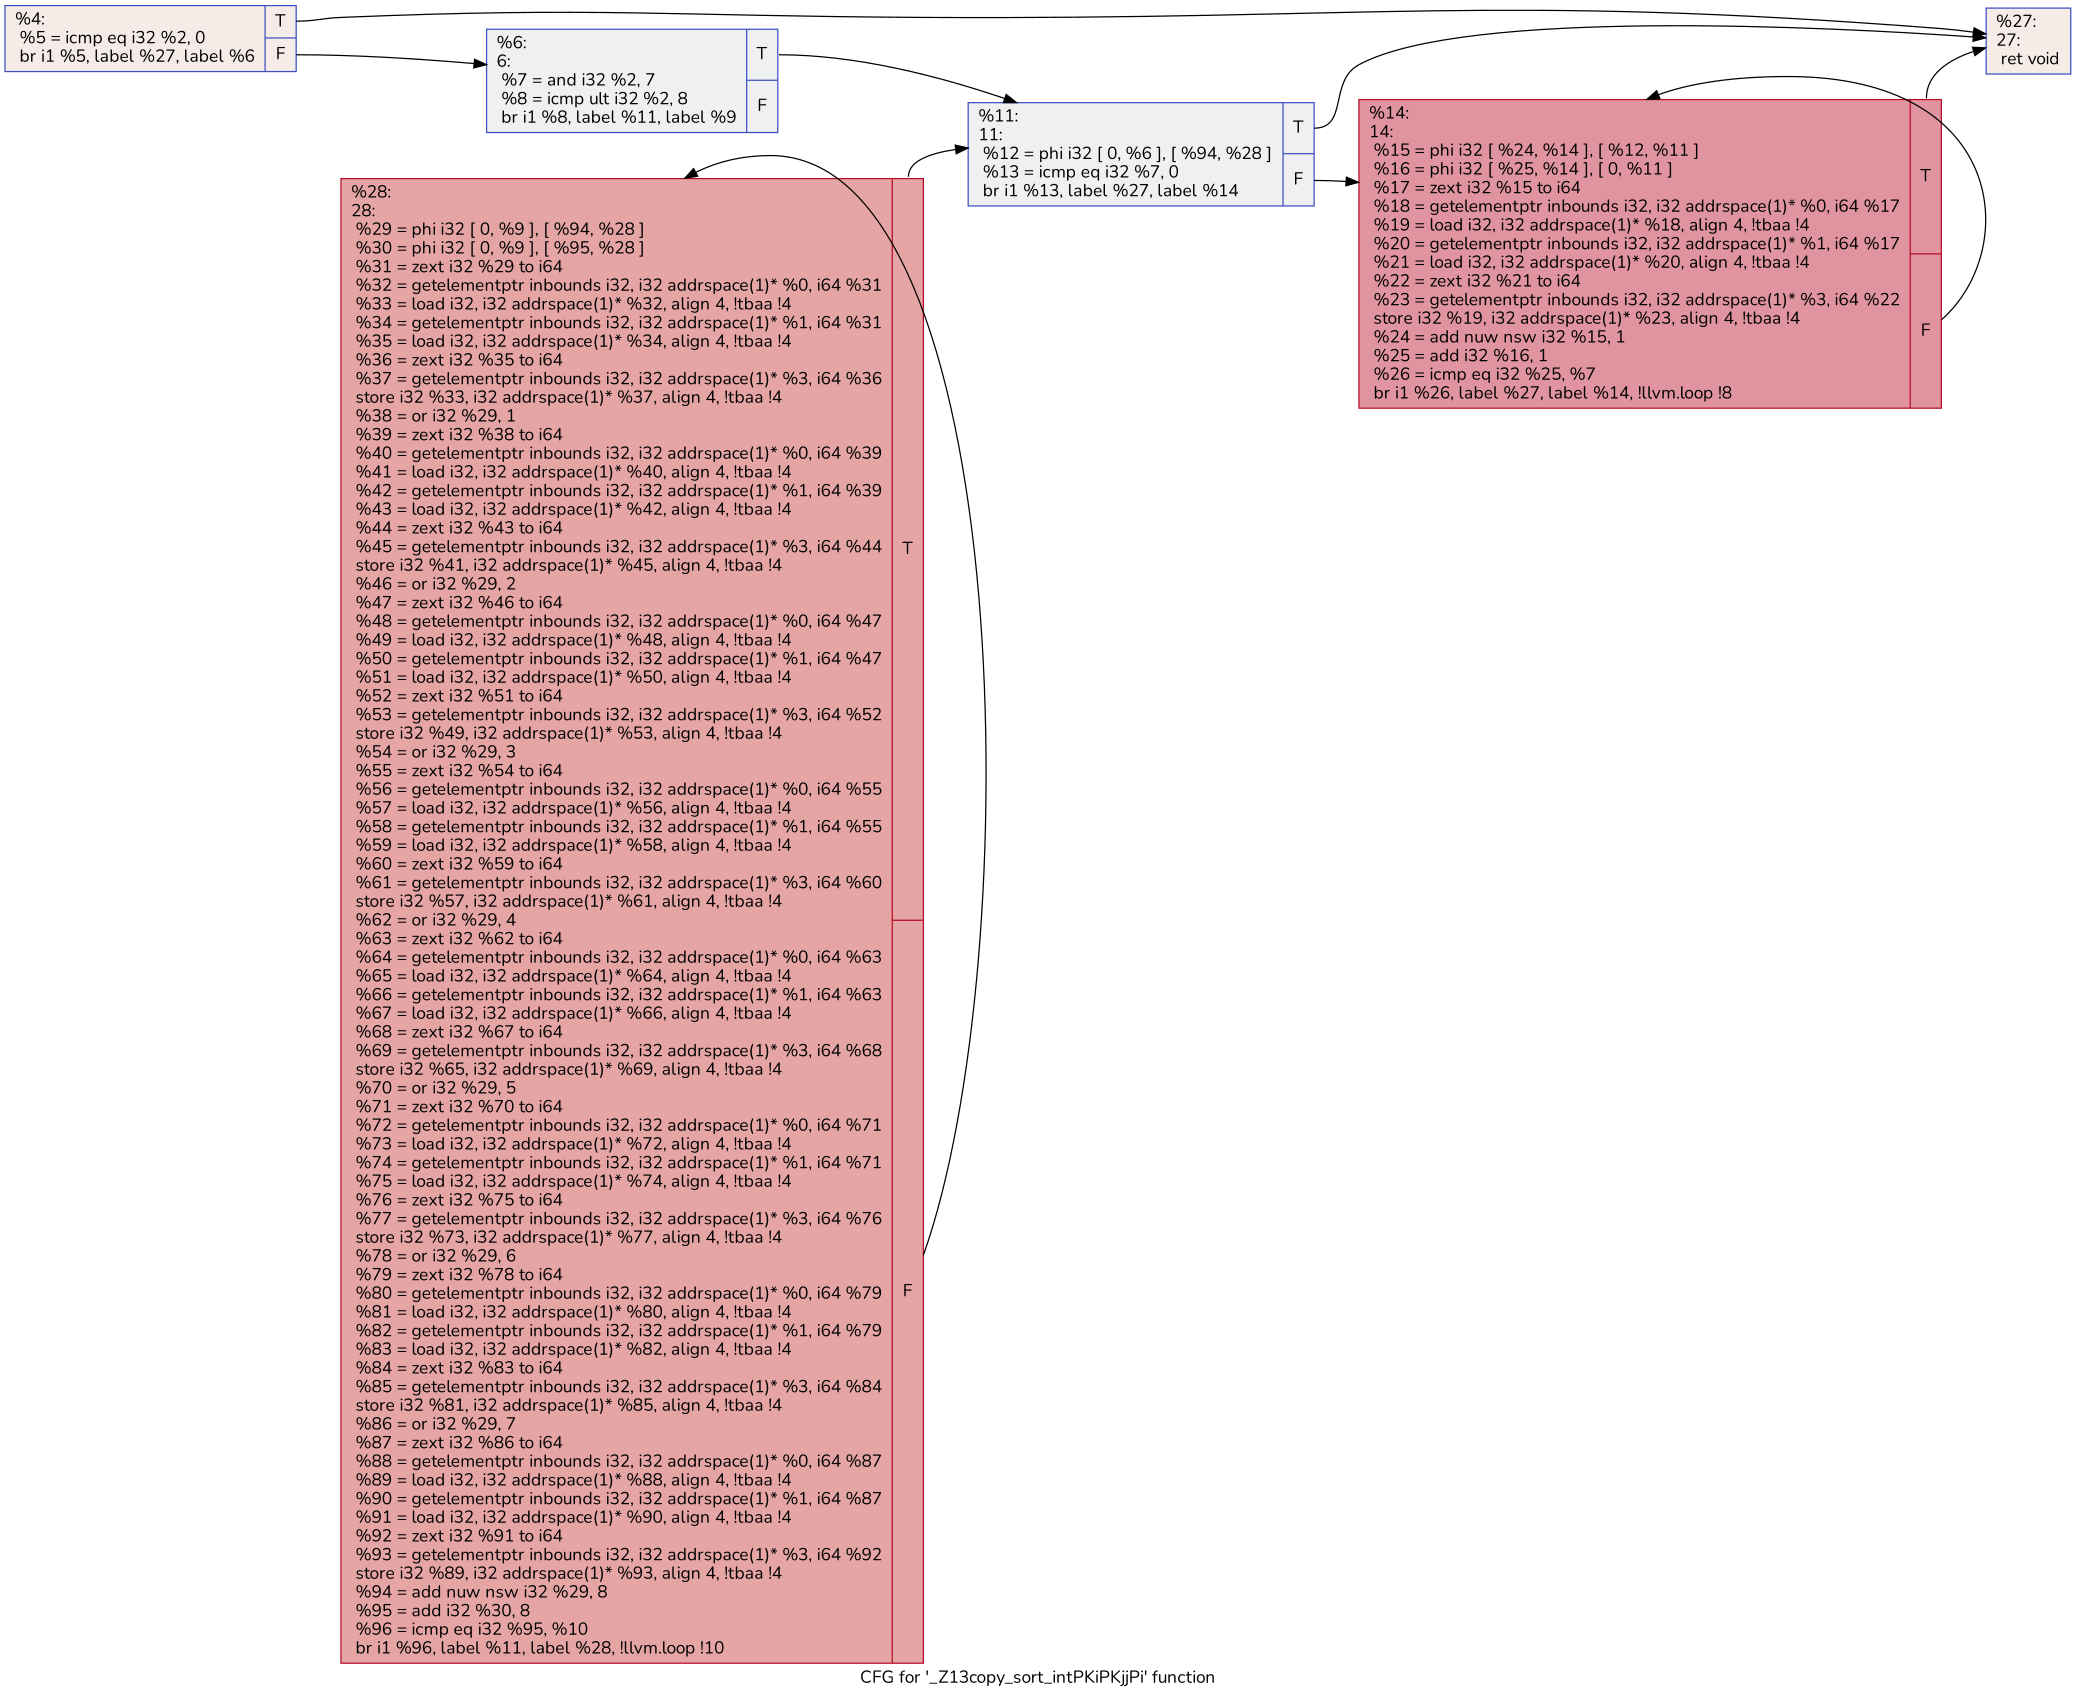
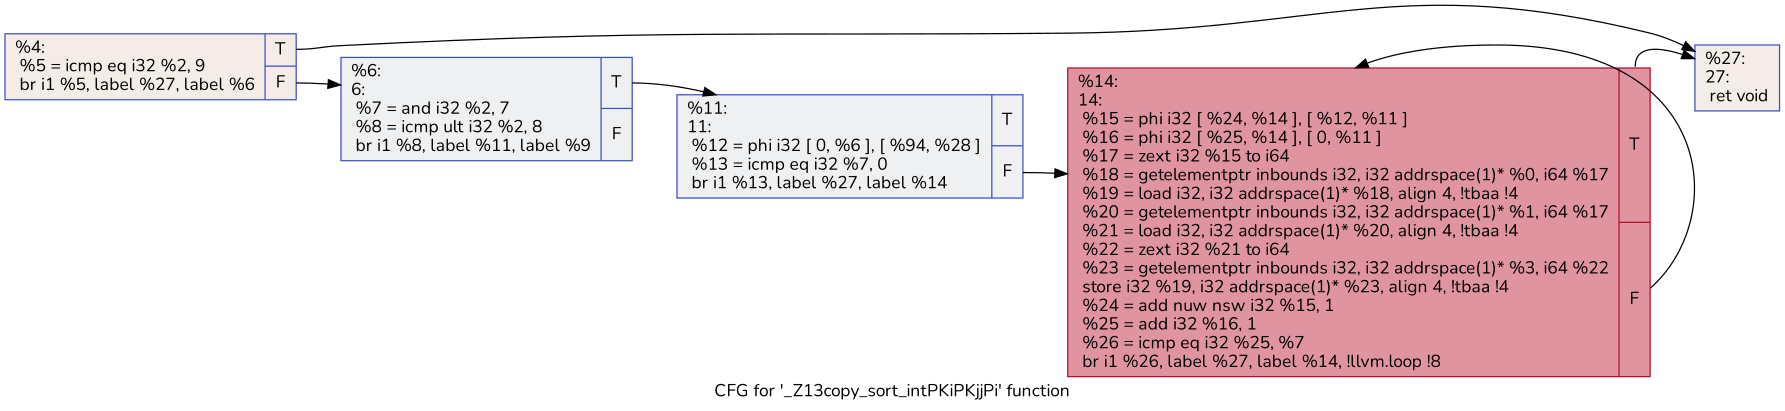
  digraph {
    fontname=Nunito
    label="CFG for '_Z13copy_sort_intPKiPKjjPi' function"
    rankdir=LR
    node [color="#3d50c3ff" fillcolor="#ead5c970" fontname=Nunito shape=record style=filled]
    edge [fontname=Nunito tailport=s0]
-   n1 [label="{%4:\l  %5 = icmp eq i32 %2, 0\l  br i1 %5, label %27, label %6\l|{<s0>T|<s1>F}}"]
+   n1 [label="{%4:\l  %5 = icmp eq i32 %2, 9\l  br i1 %5, label %27, label %6\l|{<s0>T|<s1>F}}"]
    n2 [label="{%27:\l27:                                               \l  ret void\l}"]
    n3 [fillcolor="#d9dce170" label="{%6:\l6:                                                \l  %7 = and i32 %2, 7\l  %8 = icmp ult i32 %2, 8\l  br i1 %8, label %11, label %9\l|{<s0>T|<s1>F}}"]
    n4 [fillcolor="#d9dce170" label="{%11:\l11:                                               \l  %12 = phi i32 [ 0, %6 ], [ %94, %28 ]\l  %13 = icmp eq i32 %7, 0\l  br i1 %13, label %27, label %14\l|{<s0>T|<s1>F}}"]
    n5 [color="#b70d28ff" fillcolor="#b70d2870" label="{%14:\l14:                                               \l  %15 = phi i32 [ %24, %14 ], [ %12, %11 ]\l  %16 = phi i32 [ %25, %14 ], [ 0, %11 ]\l  %17 = zext i32 %15 to i64\l  %18 = getelementptr inbounds i32, i32 addrspace(1)* %0, i64 %17\l  %19 = load i32, i32 addrspace(1)* %18, align 4, !tbaa !4\l  %20 = getelementptr inbounds i32, i32 addrspace(1)* %1, i64 %17\l  %21 = load i32, i32 addrspace(1)* %20, align 4, !tbaa !4\l  %22 = zext i32 %21 to i64\l  %23 = getelementptr inbounds i32, i32 addrspace(1)* %3, i64 %22\l  store i32 %19, i32 addrspace(1)* %23, align 4, !tbaa !4\l  %24 = add nuw nsw i32 %15, 1\l  %25 = add i32 %16, 1\l  %26 = icmp eq i32 %25, %7\l  br i1 %26, label %27, label %14, !llvm.loop !8\l|{<s0>T|<s1>F}}"]
-   n6 [color="#b70d28ff" fillcolor="#c5333470" label="{%28:\l28:                                               \l  %29 = phi i32 [ 0, %9 ], [ %94, %28 ]\l  %30 = phi i32 [ 0, %9 ], [ %95, %28 ]\l  %31 = zext i32 %29 to i64\l  %32 = getelementptr inbounds i32, i32 addrspace(1)* %0, i64 %31\l  %33 = load i32, i32 addrspace(1)* %32, align 4, !tbaa !4\l  %34 = getelementptr inbounds i32, i32 addrspace(1)* %1, i64 %31\l  %35 = load i32, i32 addrspace(1)* %34, align 4, !tbaa !4\l  %36 = zext i32 %35 to i64\l  %37 = getelementptr inbounds i32, i32 addrspace(1)* %3, i64 %36\l  store i32 %33, i32 addrspace(1)* %37, align 4, !tbaa !4\l  %38 = or i32 %29, 1\l  %39 = zext i32 %38 to i64\l  %40 = getelementptr inbounds i32, i32 addrspace(1)* %0, i64 %39\l  %41 = load i32, i32 addrspace(1)* %40, align 4, !tbaa !4\l  %42 = getelementptr inbounds i32, i32 addrspace(1)* %1, i64 %39\l  %43 = load i32, i32 addrspace(1)* %42, align 4, !tbaa !4\l  %44 = zext i32 %43 to i64\l  %45 = getelementptr inbounds i32, i32 addrspace(1)* %3, i64 %44\l  store i32 %41, i32 addrspace(1)* %45, align 4, !tbaa !4\l  %46 = or i32 %29, 2\l  %47 = zext i32 %46 to i64\l  %48 = getelementptr inbounds i32, i32 addrspace(1)* %0, i64 %47\l  %49 = load i32, i32 addrspace(1)* %48, align 4, !tbaa !4\l  %50 = getelementptr inbounds i32, i32 addrspace(1)* %1, i64 %47\l  %51 = load i32, i32 addrspace(1)* %50, align 4, !tbaa !4\l  %52 = zext i32 %51 to i64\l  %53 = getelementptr inbounds i32, i32 addrspace(1)* %3, i64 %52\l  store i32 %49, i32 addrspace(1)* %53, align 4, !tbaa !4\l  %54 = or i32 %29, 3\l  %55 = zext i32 %54 to i64\l  %56 = getelementptr inbounds i32, i32 addrspace(1)* %0, i64 %55\l  %57 = load i32, i32 addrspace(1)* %56, align 4, !tbaa !4\l  %58 = getelementptr inbounds i32, i32 addrspace(1)* %1, i64 %55\l  %59 = load i32, i32 addrspace(1)* %58, align 4, !tbaa !4\l  %60 = zext i32 %59 to i64\l  %61 = getelementptr inbounds i32, i32 addrspace(1)* %3, i64 %60\l  store i32 %57, i32 addrspace(1)* %61, align 4, !tbaa !4\l  %62 = or i32 %29, 4\l  %63 = zext i32 %62 to i64\l  %64 = getelementptr inbounds i32, i32 addrspace(1)* %0, i64 %63\l  %65 = load i32, i32 addrspace(1)* %64, align 4, !tbaa !4\l  %66 = getelementptr inbounds i32, i32 addrspace(1)* %1, i64 %63\l  %67 = load i32, i32 addrspace(1)* %66, align 4, !tbaa !4\l  %68 = zext i32 %67 to i64\l  %69 = getelementptr inbounds i32, i32 addrspace(1)* %3, i64 %68\l  store i32 %65, i32 addrspace(1)* %69, align 4, !tbaa !4\l  %70 = or i32 %29, 5\l  %71 = zext i32 %70 to i64\l  %72 = getelementptr inbounds i32, i32 addrspace(1)* %0, i64 %71\l  %73 = load i32, i32 addrspace(1)* %72, align 4, !tbaa !4\l  %74 = getelementptr inbounds i32, i32 addrspace(1)* %1, i64 %71\l  %75 = load i32, i32 addrspace(1)* %74, align 4, !tbaa !4\l  %76 = zext i32 %75 to i64\l  %77 = getelementptr inbounds i32, i32 addrspace(1)* %3, i64 %76\l  store i32 %73, i32 addrspace(1)* %77, align 4, !tbaa !4\l  %78 = or i32 %29, 6\l  %79 = zext i32 %78 to i64\l  %80 = getelementptr inbounds i32, i32 addrspace(1)* %0, i64 %79\l  %81 = load i32, i32 addrspace(1)* %80, align 4, !tbaa !4\l  %82 = getelementptr inbounds i32, i32 addrspace(1)* %1, i64 %79\l  %83 = load i32, i32 addrspace(1)* %82, align 4, !tbaa !4\l  %84 = zext i32 %83 to i64\l  %85 = getelementptr inbounds i32, i32 addrspace(1)* %3, i64 %84\l  store i32 %81, i32 addrspace(1)* %85, align 4, !tbaa !4\l  %86 = or i32 %29, 7\l  %87 = zext i32 %86 to i64\l  %88 = getelementptr inbounds i32, i32 addrspace(1)* %0, i64 %87\l  %89 = load i32, i32 addrspace(1)* %88, align 4, !tbaa !4\l  %90 = getelementptr inbounds i32, i32 addrspace(1)* %1, i64 %87\l  %91 = load i32, i32 addrspace(1)* %90, align 4, !tbaa !4\l  %92 = zext i32 %91 to i64\l  %93 = getelementptr inbounds i32, i32 addrspace(1)* %3, i64 %92\l  store i32 %89, i32 addrspace(1)* %93, align 4, !tbaa !4\l  %94 = add nuw nsw i32 %29, 8\l  %95 = add i32 %30, 8\l  %96 = icmp eq i32 %95, %10\l  br i1 %96, label %11, label %28, !llvm.loop !10\l|{<s0>T|<s1>F}}"]
    n1 -> n2
    n1 -> n3 [tailport=s1]
    n3 -> n4
-   n4 -> n2
    n4 -> n5 [tailport=s1]
    n5 -> n2
    n5 -> n5 [tailport=s1]
-   n6 -> n4
-   n6 -> n6 [tailport=s1]
  }
